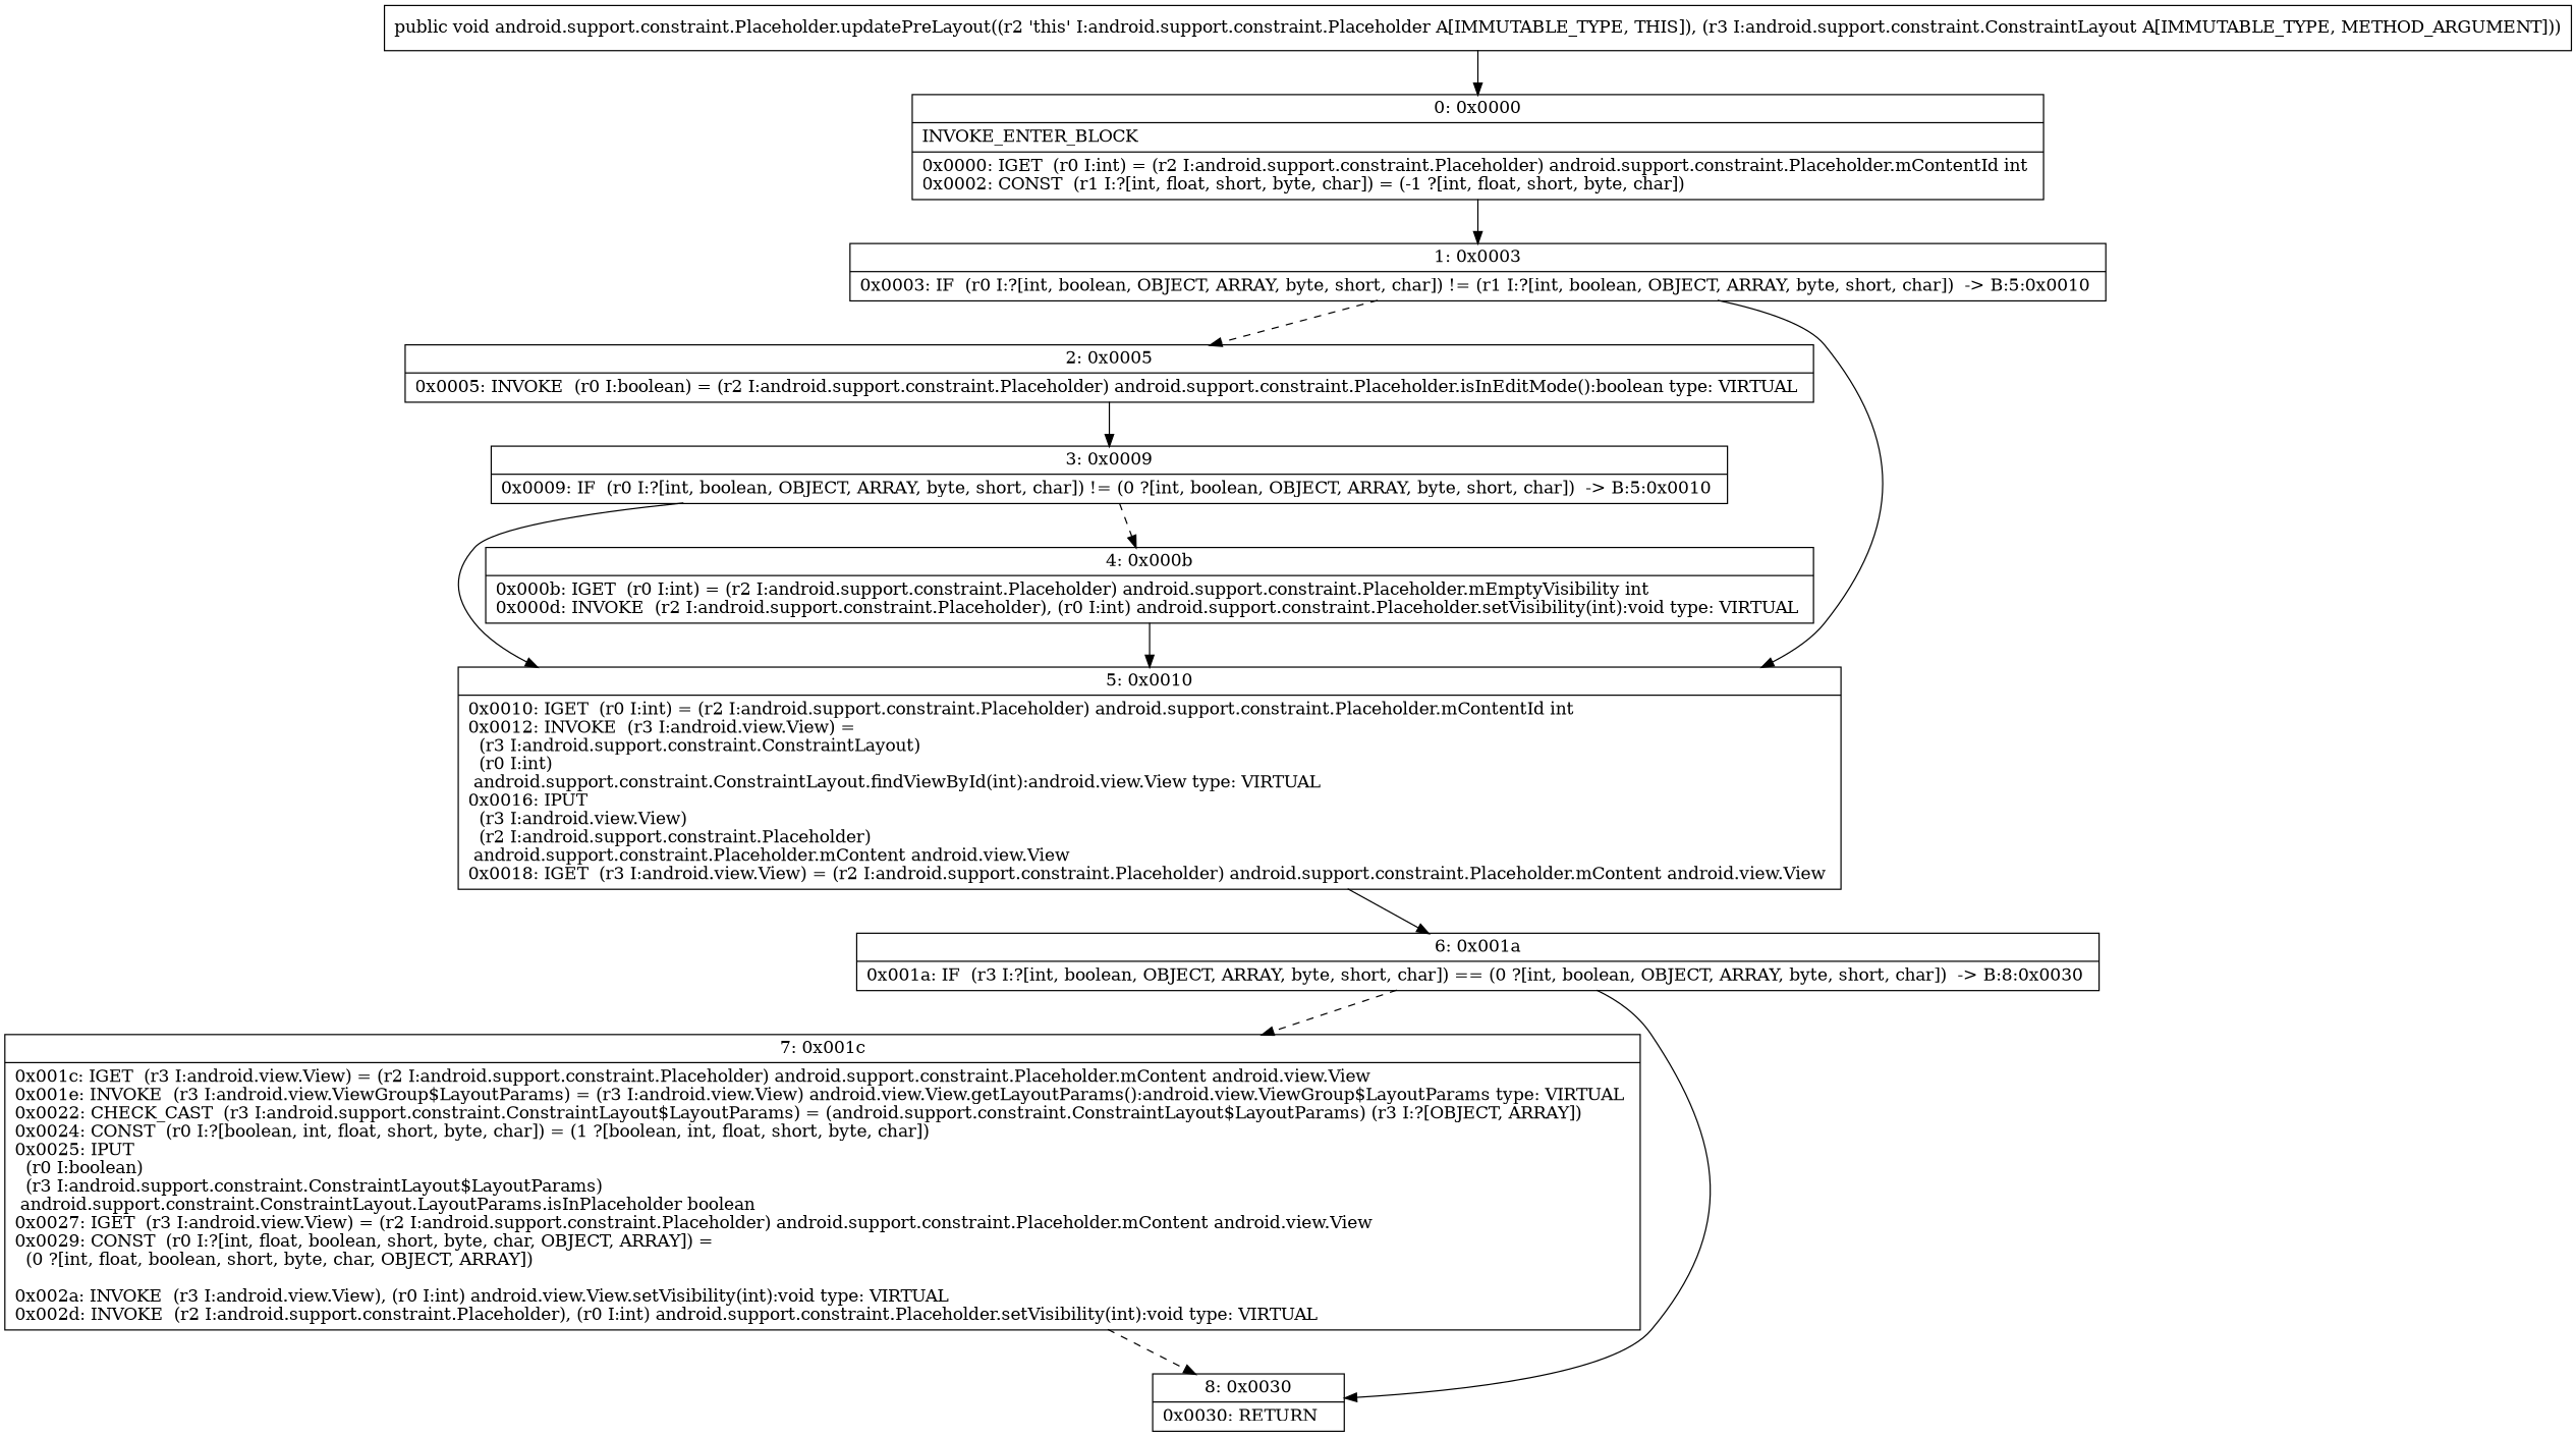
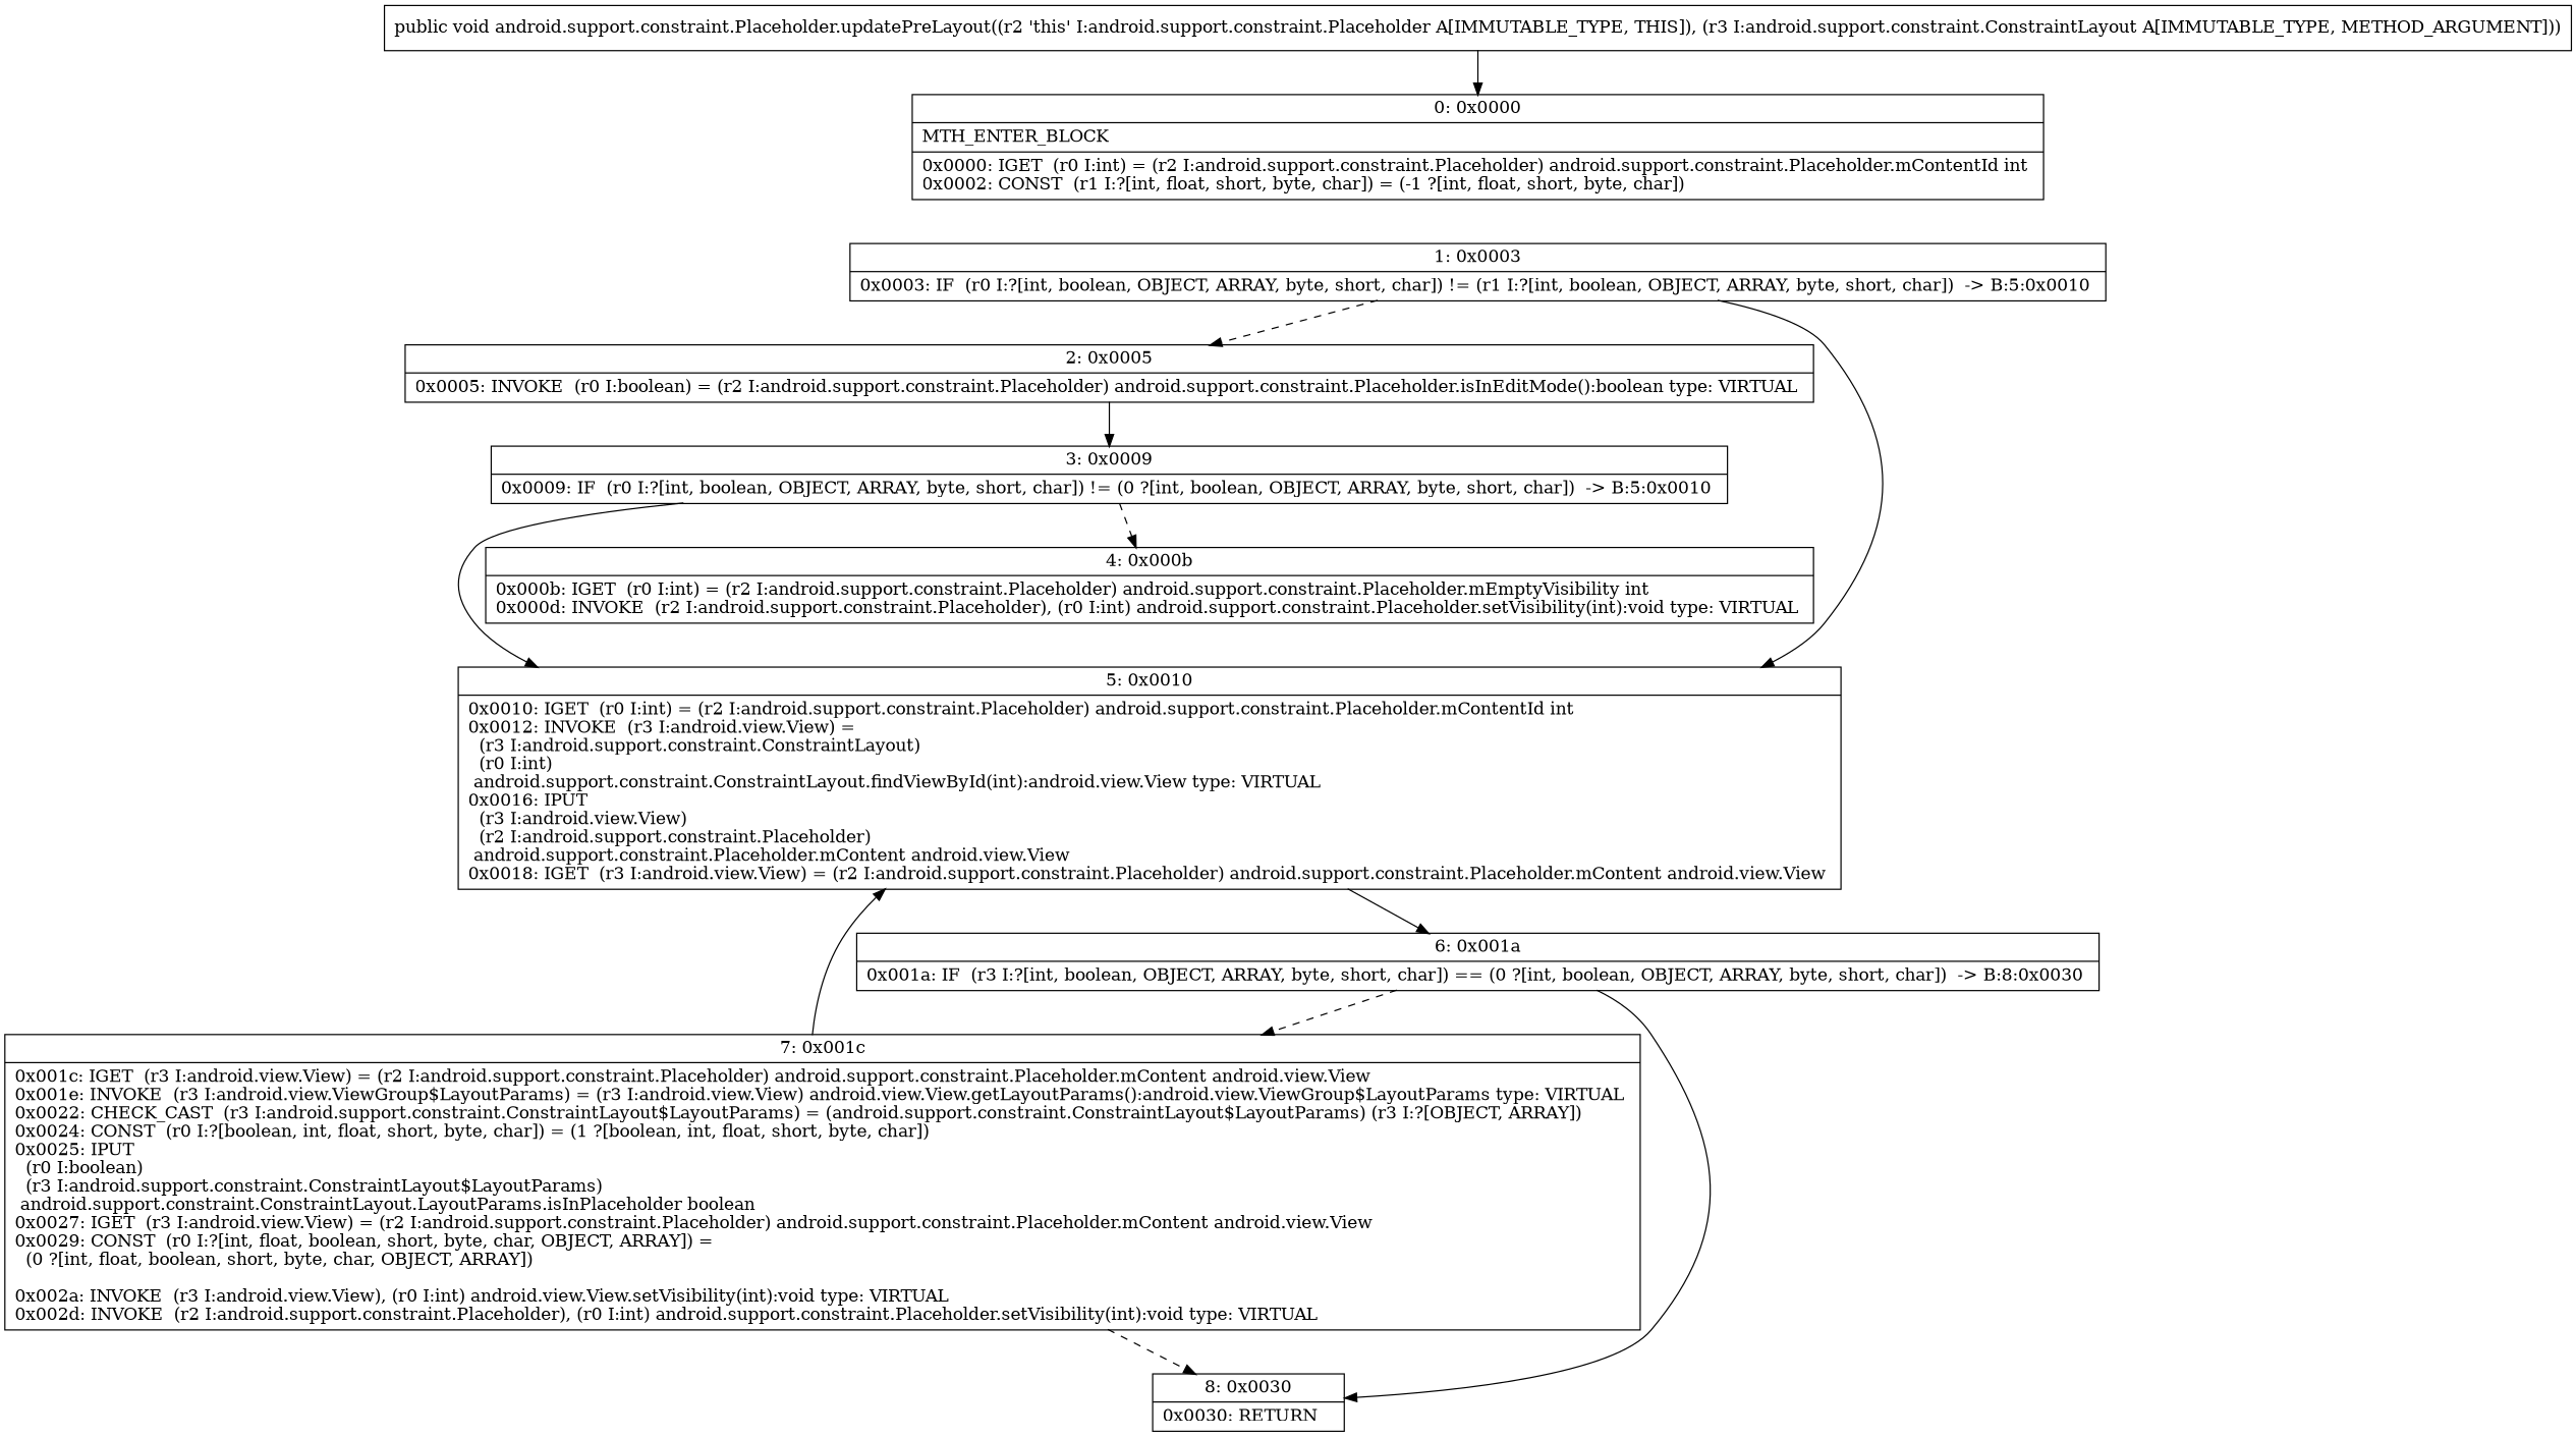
  digraph {
    fontname="DejaVu Serif"
    node [fontname="DejaVu Serif" shape=record]
    edge [fontname="DejaVu Serif"]
-   n1 [label="{0\:\ 0x0000|INVOKE_ENTER_BLOCK\l|0x0000: IGET  (r0 I:int) = (r2 I:android.support.constraint.Placeholder) android.support.constraint.Placeholder.mContentId int \l0x0002: CONST  (r1 I:?[int, float, short, byte, char]) = (\-1 ?[int, float, short, byte, char]) \l}"]
+   n1 [label="{0\:\ 0x0000|MTH_ENTER_BLOCK\l|0x0000: IGET  (r0 I:int) = (r2 I:android.support.constraint.Placeholder) android.support.constraint.Placeholder.mContentId int \l0x0002: CONST  (r1 I:?[int, float, short, byte, char]) = (\-1 ?[int, float, short, byte, char]) \l}"]
    n2 [label="{1\:\ 0x0003|0x0003: IF  (r0 I:?[int, boolean, OBJECT, ARRAY, byte, short, char]) != (r1 I:?[int, boolean, OBJECT, ARRAY, byte, short, char])  \-\> B:5:0x0010 \l}"]
    n3 [label="{2\:\ 0x0005|0x0005: INVOKE  (r0 I:boolean) = (r2 I:android.support.constraint.Placeholder) android.support.constraint.Placeholder.isInEditMode():boolean type: VIRTUAL \l}"]
    n4 [label="{5\:\ 0x0010|0x0010: IGET  (r0 I:int) = (r2 I:android.support.constraint.Placeholder) android.support.constraint.Placeholder.mContentId int \l0x0012: INVOKE  (r3 I:android.view.View) = \l  (r3 I:android.support.constraint.ConstraintLayout)\l  (r0 I:int)\l android.support.constraint.ConstraintLayout.findViewById(int):android.view.View type: VIRTUAL \l0x0016: IPUT  \l  (r3 I:android.view.View)\l  (r2 I:android.support.constraint.Placeholder)\l android.support.constraint.Placeholder.mContent android.view.View \l0x0018: IGET  (r3 I:android.view.View) = (r2 I:android.support.constraint.Placeholder) android.support.constraint.Placeholder.mContent android.view.View \l}"]
    n5 [label="{3\:\ 0x0009|0x0009: IF  (r0 I:?[int, boolean, OBJECT, ARRAY, byte, short, char]) != (0 ?[int, boolean, OBJECT, ARRAY, byte, short, char])  \-\> B:5:0x0010 \l}"]
    n6 [label="{6\:\ 0x001a|0x001a: IF  (r3 I:?[int, boolean, OBJECT, ARRAY, byte, short, char]) == (0 ?[int, boolean, OBJECT, ARRAY, byte, short, char])  \-\> B:8:0x0030 \l}"]
    n7 [label="{4\:\ 0x000b|0x000b: IGET  (r0 I:int) = (r2 I:android.support.constraint.Placeholder) android.support.constraint.Placeholder.mEmptyVisibility int \l0x000d: INVOKE  (r2 I:android.support.constraint.Placeholder), (r0 I:int) android.support.constraint.Placeholder.setVisibility(int):void type: VIRTUAL \l}"]
    n8 [label="{7\:\ 0x001c|0x001c: IGET  (r3 I:android.view.View) = (r2 I:android.support.constraint.Placeholder) android.support.constraint.Placeholder.mContent android.view.View \l0x001e: INVOKE  (r3 I:android.view.ViewGroup$LayoutParams) = (r3 I:android.view.View) android.view.View.getLayoutParams():android.view.ViewGroup$LayoutParams type: VIRTUAL \l0x0022: CHECK_CAST  (r3 I:android.support.constraint.ConstraintLayout$LayoutParams) = (android.support.constraint.ConstraintLayout$LayoutParams) (r3 I:?[OBJECT, ARRAY]) \l0x0024: CONST  (r0 I:?[boolean, int, float, short, byte, char]) = (1 ?[boolean, int, float, short, byte, char]) \l0x0025: IPUT  \l  (r0 I:boolean)\l  (r3 I:android.support.constraint.ConstraintLayout$LayoutParams)\l android.support.constraint.ConstraintLayout.LayoutParams.isInPlaceholder boolean \l0x0027: IGET  (r3 I:android.view.View) = (r2 I:android.support.constraint.Placeholder) android.support.constraint.Placeholder.mContent android.view.View \l0x0029: CONST  (r0 I:?[int, float, boolean, short, byte, char, OBJECT, ARRAY]) = \l  (0 ?[int, float, boolean, short, byte, char, OBJECT, ARRAY])\l \l0x002a: INVOKE  (r3 I:android.view.View), (r0 I:int) android.view.View.setVisibility(int):void type: VIRTUAL \l0x002d: INVOKE  (r2 I:android.support.constraint.Placeholder), (r0 I:int) android.support.constraint.Placeholder.setVisibility(int):void type: VIRTUAL \l}"]
    n9 [label="{8\:\ 0x0030|0x0030: RETURN   \l}"]
    n10 [label="{public void android.support.constraint.Placeholder.updatePreLayout((r2 'this' I:android.support.constraint.Placeholder A[IMMUTABLE_TYPE, THIS]), (r3 I:android.support.constraint.ConstraintLayout A[IMMUTABLE_TYPE, METHOD_ARGUMENT])) }"]
-   n1 -> n2
    n2 -> n3 [style=dashed]
    n2 -> n4
    n3 -> n5
    n4 -> n6
    n5 -> n4
    n5 -> n7 [style=dashed]
    n6 -> n8 [style=dashed]
    n6 -> n9
-   n7 -> n4
+   n8 -> n4
    n8 -> n9 [style=dashed]
    n10 -> n1
  }
